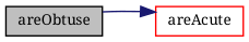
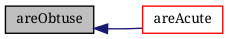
  digraph {
    rankdir=LR
    fontname="Noto Serif"
    node [fontname="Noto Serif" fontsize=10 shape=record]
    n1 [color=black fillcolor=grey75 fontcolor=black height=0.2 label=areObtuse style=filled width=0.4]
    n2 [color=red height=0.2 label=areAcute width=0.4]
-   n2 -> n1 [color=midnightblue dir=back fontname="Noto Serif" fontsize=10 labelfontname=Helvetica labelfontsize=10 style=solid]
+   n1 -> n2 [color=midnightblue dir=back fontname="Noto Serif" fontsize=10 labelfontname=Helvetica labelfontsize=10 style=solid]
  }
